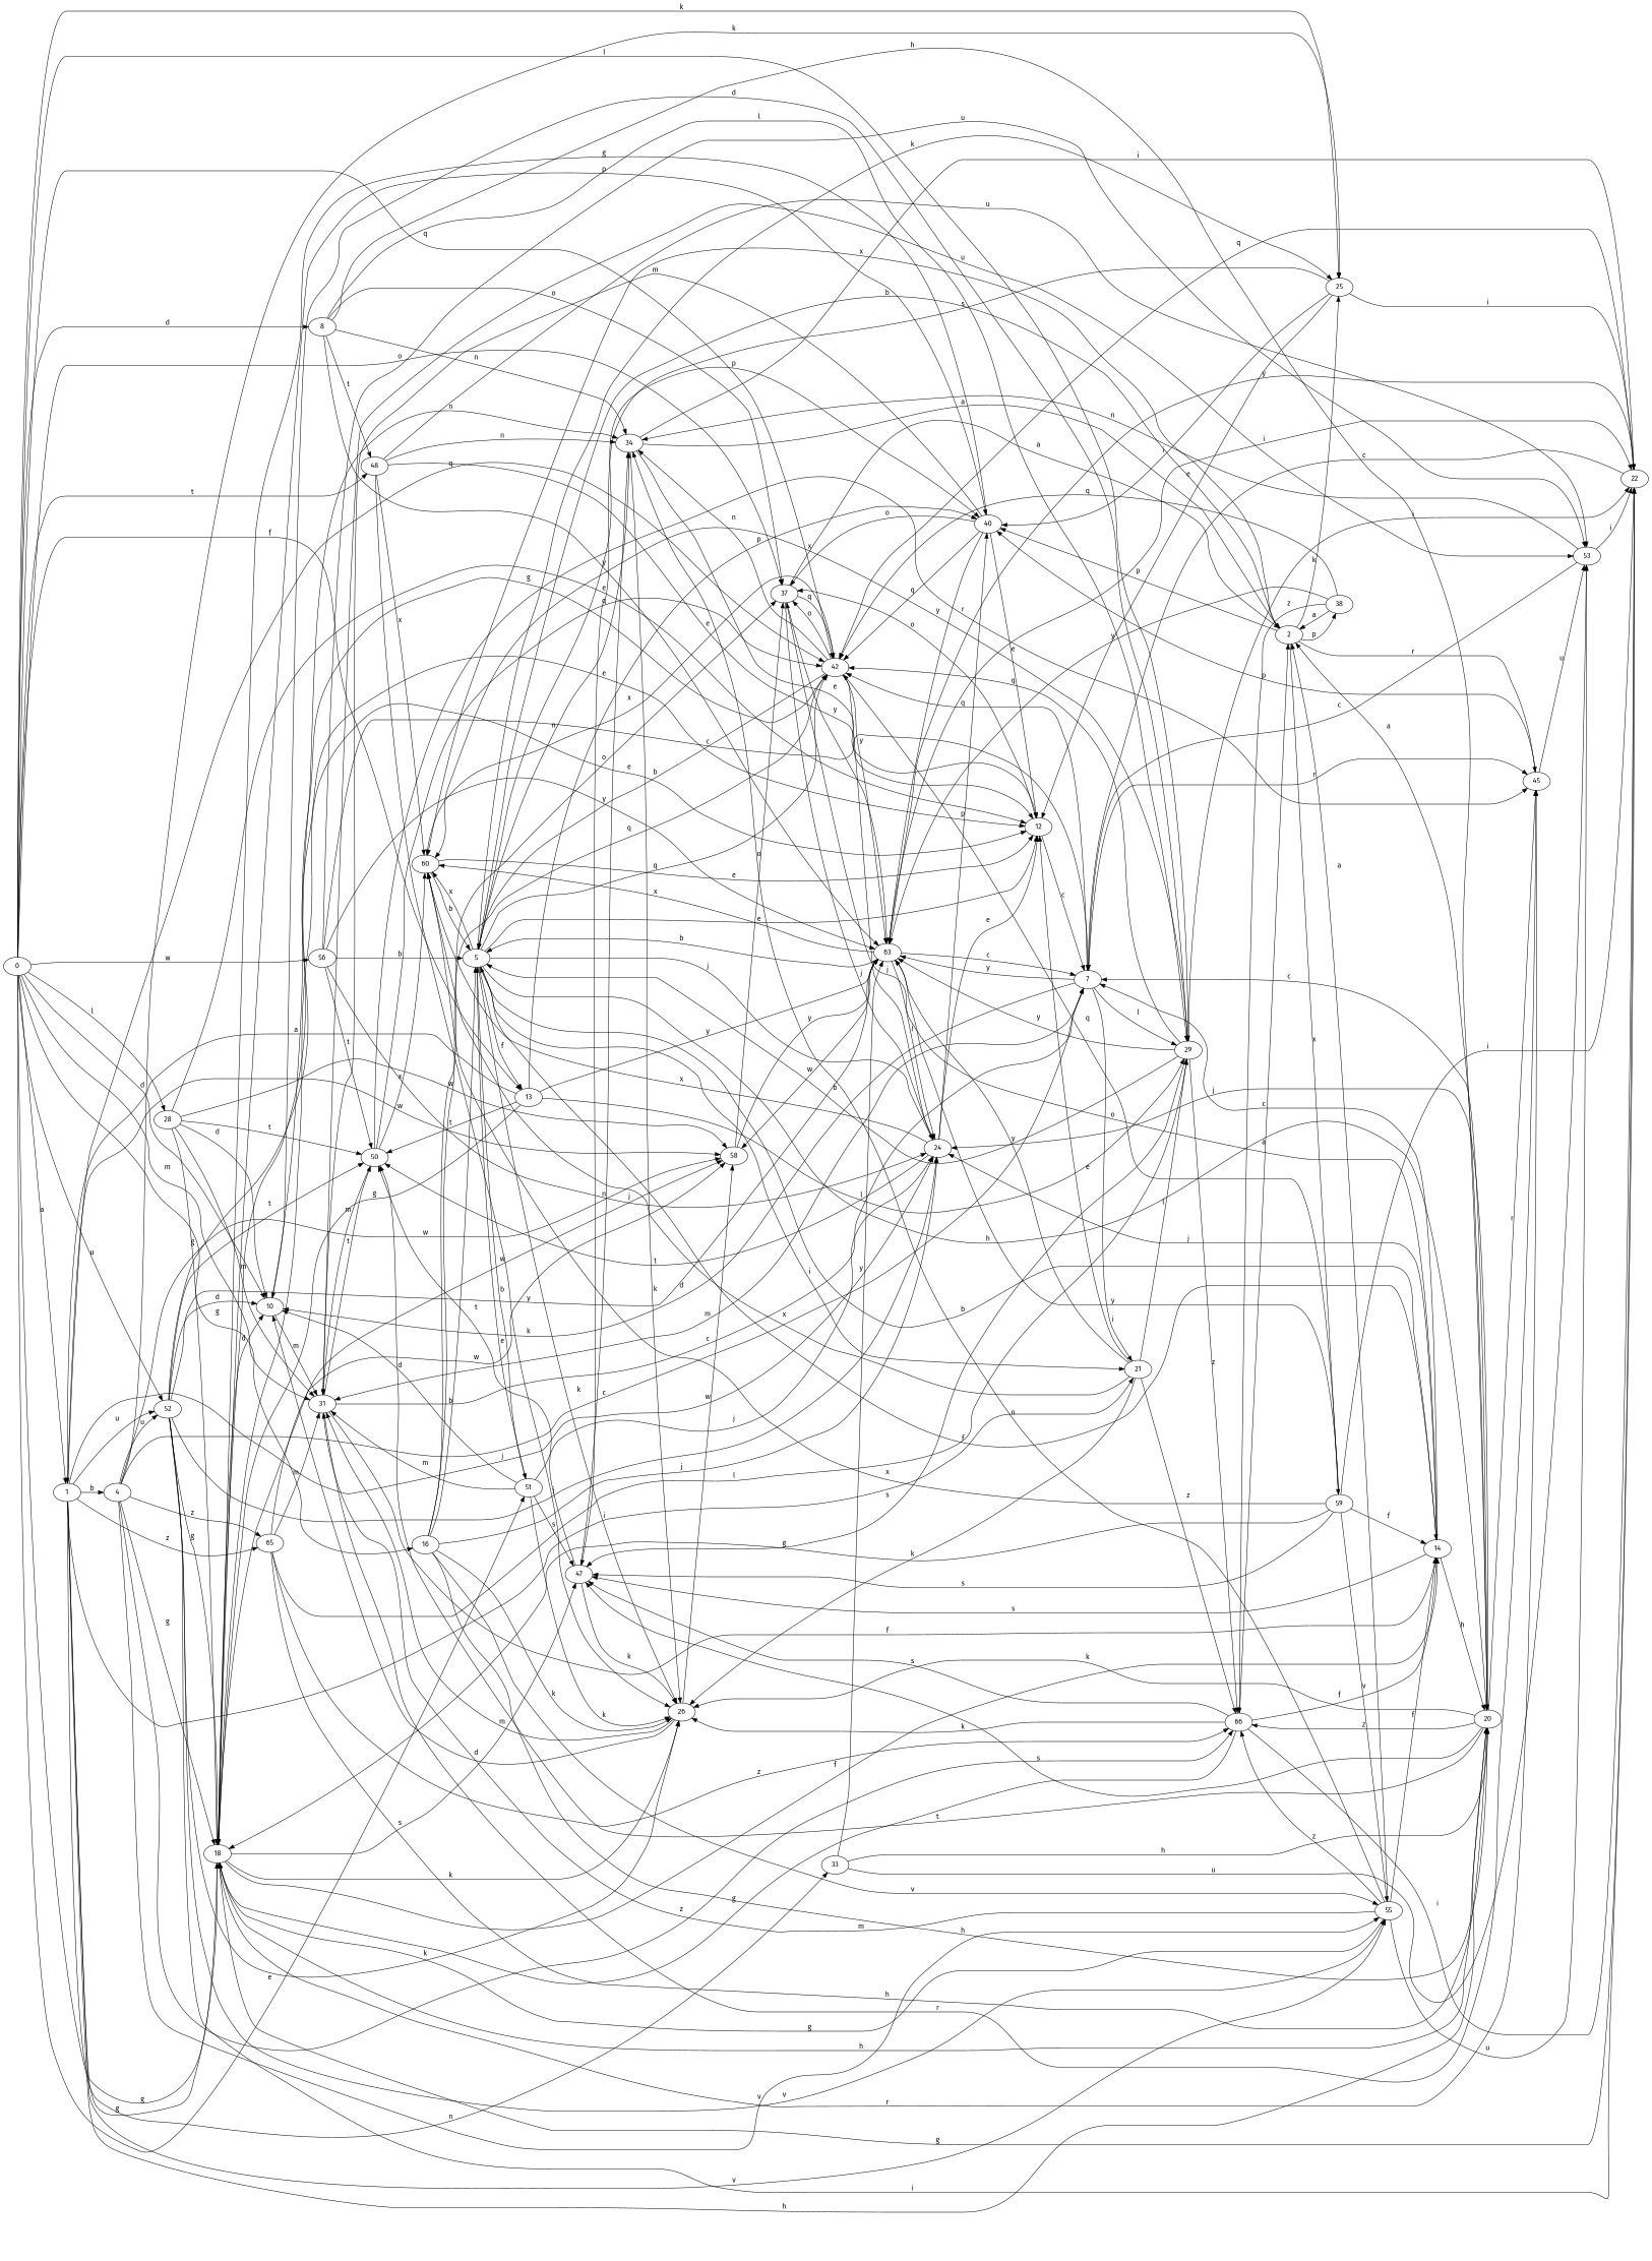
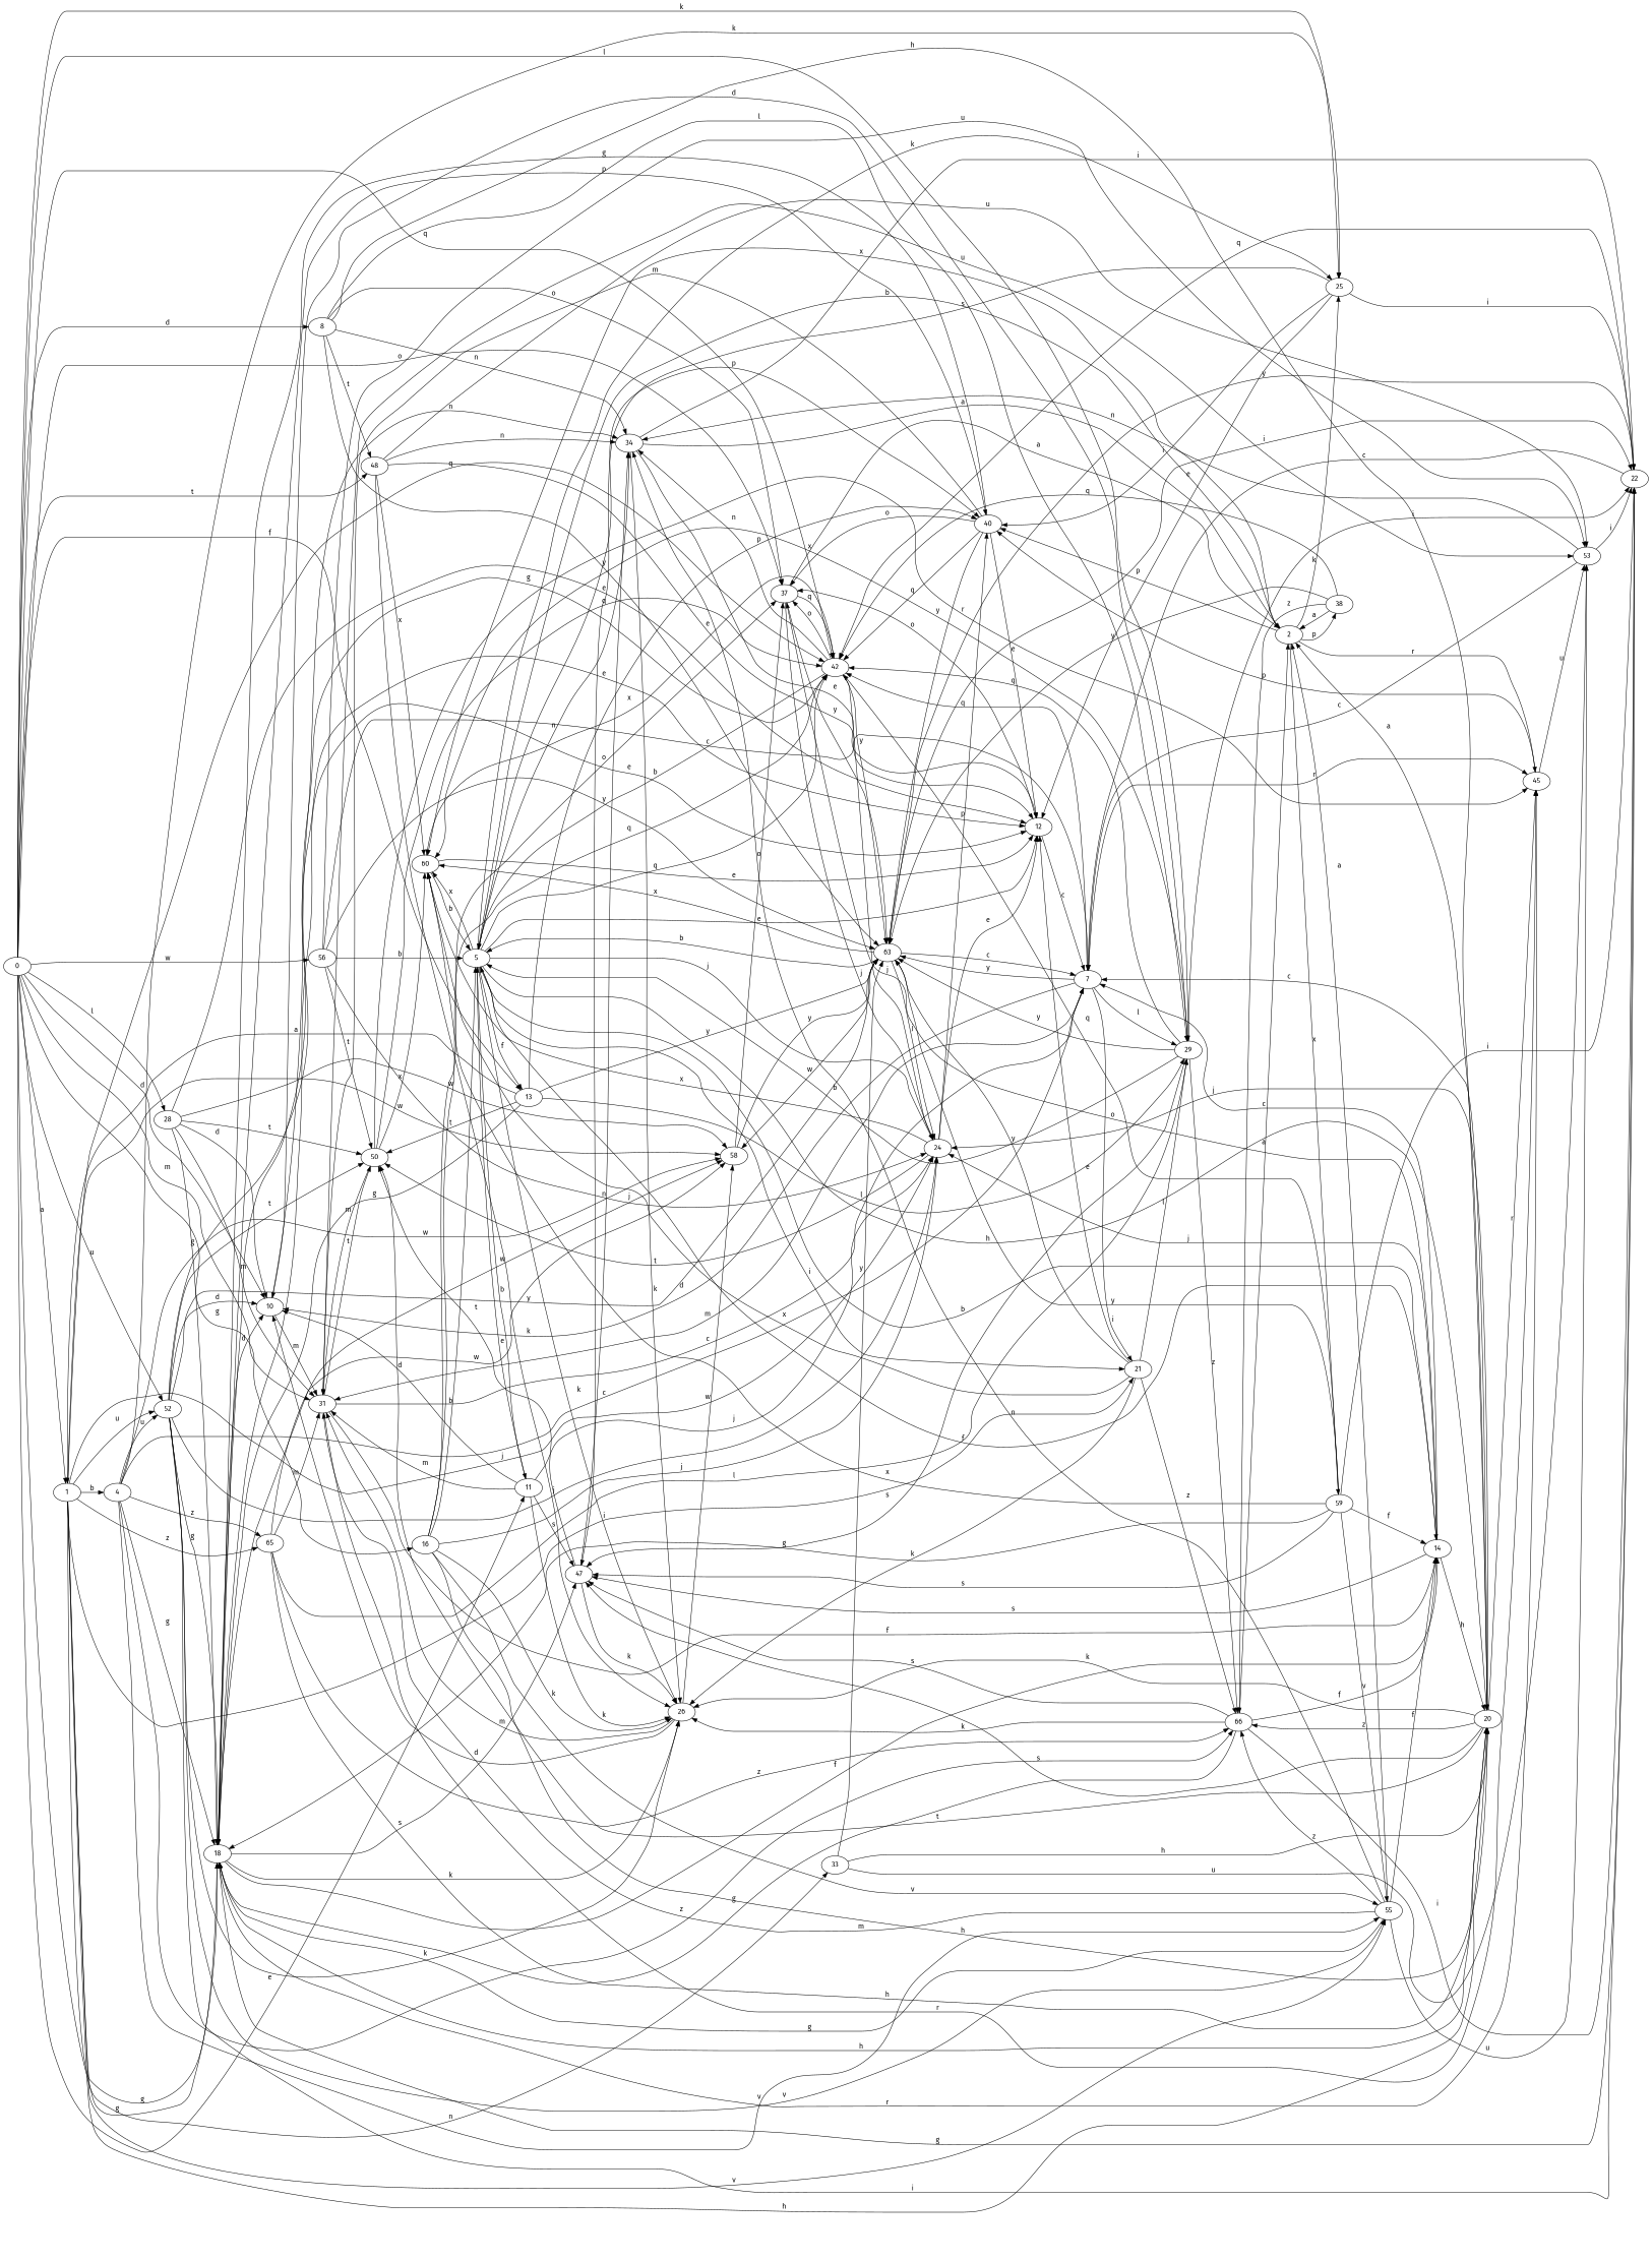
  strict digraph {
    fontname="Fira Sans"
    rankdir=LR
    node [fontname="Fira Sans"]
    edge [fontname="Fira Sans"]
    0
    1
    8
    10
-   11 [label=51]
+   11
    13
    16
    18
    25
    28
    29
    31
    37
    42
    48
    52
    56
    4
    20
    21
    24
    33
    55
    58
    65
    34
    63
    5
    26
    47
    40
    50
    45
    12
    14
    22
    60
    66
    7
    53
    2
    38
    59
    0 -> 1 [label=a]
    0 -> 8 [label=d]
    0 -> 10 [label=d]
    0 -> 11 [label=e]
    0 -> 13 [label=f]
    0 -> 16 [label=g]
    0 -> 18 [label=g]
    0 -> 25 [label=k]
    0 -> 28 [label=l]
    0 -> 29 [label=l]
    0 -> 31 [label=m]
    0 -> 37 [label=o]
    0 -> 42 [label=q]
    0 -> 48 [label=t]
    0 -> 52 [label=u]
    0 -> 56 [label=w]
    1 -> 18 [label=g]
    1 -> 42 [label=q]
    1 -> 52 [label=u]
    1 -> 4 [label=b]
    1 -> 20 [label=h]
    1 -> 21 [label=i]
    1 -> 24 [label=j]
    1 -> 33 [label=n]
    1 -> 55 [label=v]
    1 -> 58 [label=w]
    1 -> 65 [label=z]
    8 -> 29 [label=l]
    8 -> 37 [label=o]
    8 -> 48 [label=t]
    8 -> 20 [label=h]
    8 -> 34 [label=n]
    8 -> 63 [label=y]
    10 -> 31 [label=m]
    10 -> 34 [label=n]
    11 -> 10 [label=d]
    11 -> 31 [label=m]
    11 -> 24 [label=j]
    11 -> 5 [label=b]
    11 -> 26 [label=k]
    11 -> 47 [label=s]
    13 -> 1 [label=a]
    13 -> 18 [label=g]
    13 -> 29 [label=l]
    13 -> 63 [label=y]
    13 -> 40 [label=p]
    13 -> 50 [label=t]
    16 -> 37 [label=o]
    16 -> 42 [label=q]
    16 -> 20 [label=h]
    16 -> 24 [label=j]
    16 -> 55 [label=v]
    16 -> 5 [label=b]
    16 -> 26 [label=k]
    18 -> 10 [label=d]
    18 -> 20 [label=h]
    18 -> 58 [label=w]
    18 -> 26 [label=k]
    18 -> 47 [label=s]
    18 -> 40 [label=p]
    18 -> 45 [label=r]
    18 -> 12 [label=e]
    18 -> 14 [label=f]
    25 -> 47 [label=s]
    25 -> 40 [label=i]
    25 -> 12 [label=e]
    25 -> 22 [label=i]
    28 -> 10 [label=d]
    28 -> 18 [label=g]
    28 -> 31 [label=m]
    28 -> 58 [label=w]
    28 -> 50 [label=t]
    28 -> 12 [label=e]
    29 -> 10 [label=d]
    29 -> 42 [label=q]
    29 -> 63 [label=y]
    29 -> 5 [label=b]
    29 -> 47 [label=s]
    29 -> 22 [label=i]
    29 -> 60 [label=x]
    29 -> 66 [label=z]
    31 -> 50 [label=t]
    31 -> 45 [label=r]
    31 -> 14 [label=f]
    31 -> 7 [label=c]
    31 -> 53 [label=u]
    37 -> 42 [label=q]
    37 -> 24 [label=j]
    37 -> 63 [label=y]
    37 -> 2 [label=a]
    42 -> 18 [label=g]
    42 -> 37 [label=o]
    42 -> 24 [label=j]
    42 -> 34 [label=n]
    42 -> 63 [label=y]
    42 -> 5 [label=b]
    42 -> 60 [label=x]
    48 -> 34 [label=n]
    48 -> 26 [label=k]
    48 -> 12 [label=e]
    48 -> 60 [label=x]
    48 -> 53 [label=u]
    52 -> 10 [label=d]
    52 -> 18 [label=g]
    52 -> 24 [label=j]
    52 -> 55 [label=v]
    52 -> 63 [label=y]
    52 -> 26 [label=k]
    52 -> 50 [label=t]
    52 -> 12 [label=e]
    52 -> 22 [label=i]
    56 -> 24 [label=j]
    56 -> 63 [label=y]
    56 -> 5 [label=b]
    56 -> 50 [label=t]
    56 -> 7 [label=c]
    56 -> 53 [label=u]
    4 -> 18 [label=g]
    4 -> 25 [label=k]
    4 -> 52 [label=u]
    4 -> 55 [label=v]
    4 -> 58 [label=w]
    4 -> 65 [label=z]
    4 -> 66 [label=z]
    4 -> 7 [label=c]
    20 -> 24 [label=j]
    20 -> 26 [label=k]
    20 -> 47 [label=s]
    20 -> 50 [label=t]
    20 -> 45 [label=r]
    20 -> 66 [label=z]
    20 -> 7 [label=c]
    20 -> 2 [label=a]
    21 -> 29 [label=l]
    21 -> 63 [label=y]
    21 -> 26 [label=k]
    21 -> 12 [label=e]
    21 -> 60 [label=x]
    21 -> 66 [label=z]
    24 -> 40 [label=p]
    24 -> 50 [label=t]
    24 -> 12 [label=e]
    24 -> 60 [label=x]
    33 -> 20 [label=h]
    33 -> 63 [label=y]
    33 -> 53 [label=u]
    55 -> 18 [label=g]
    55 -> 31 [label=m]
    55 -> 34 [label=n]
    55 -> 14 [label=f]
    55 -> 66 [label=z]
    55 -> 53 [label=u]
    55 -> 2 [label=a]
    58 -> 37 [label=o]
    58 -> 63 [label=y]
    65 -> 29 [label=l]
    65 -> 31 [label=m]
    65 -> 20 [label=h]
    65 -> 58 [label=w]
    65 -> 66 [label=z]
    34 -> 26 [label=k]
    34 -> 12 [label=e]
    34 -> 22 [label=i]
    34 -> 2 [label=a]
    63 -> 24 [label=j]
    63 -> 58 [label=w]
    63 -> 5 [label=b]
    63 -> 22 [label=i]
    63 -> 60 [label=x]
    63 -> 7 [label=c]
    5 -> 11 [label=e]
    5 -> 13 [label=f]
    5 -> 25 [label=k]
    5 -> 42 [label=q]
    5 -> 20 [label=h]
    5 -> 21 [label=i]
    5 -> 24 [label=j]
    5 -> 34 [label=n]
    5 -> 26 [label=k]
    5 -> 40 [label=p]
    5 -> 12 [label=e]
    5 -> 14 [label=f]
    5 -> 60 [label=x]
    26 -> 10 [label=d]
    26 -> 31 [label=m]
    26 -> 58 [label=w]
    47 -> 34 [label=n]
    47 -> 26 [label=k]
    47 -> 50 [label=t]
    40 -> 18 [label=g]
    40 -> 31 [label=m]
    40 -> 37 [label=o]
    40 -> 42 [label=q]
    40 -> 63 [label=y]
    40 -> 12 [label=e]
    50 -> 31 [label=m]
    50 -> 42 [label=q]
    50 -> 45 [label=r]
    50 -> 60 [label=x]
    45 -> 40 [label=p]
    45 -> 53 [label=u]
    12 -> 37 [label=o]
    12 -> 7 [label=c]
    14 -> 37 [label=o]
    14 -> 20 [label=h]
    14 -> 24 [label=j]
    14 -> 5 [label=b]
    14 -> 47 [label=s]
    14 -> 7 [label=c]
    22 -> 18 [label=g]
    22 -> 42 [label=q]
    22 -> 63 [label=y]
    22 -> 7 [label=c]
    60 -> 5 [label=b]
    60 -> 12 [label=e]
    66 -> 18 [label=g]
    66 -> 26 [label=k]
    66 -> 47 [label=s]
    66 -> 14 [label=f]
    66 -> 22 [label=i]
    66 -> 2 [label=a]
    7 -> 10 [label=d]
    7 -> 29 [label=l]
    7 -> 31 [label=m]
    7 -> 42 [label=q]
    7 -> 21 [label=i]
    7 -> 63 [label=y]
    7 -> 45 [label=r]
    53 -> 34 [label=n]
    53 -> 22 [label=i]
    53 -> 7 [label=c]
    2 -> 25 [label=k]
    2 -> 5 [label=b]
    2 -> 40 [label=p]
    2 -> 45 [label=r]
    2 -> 60 [label=x]
    2 -> 38 [label=p]
    2 -> 59 [label=x]
    38 -> 42 [label=q]
    38 -> 63 [label=y]
    38 -> 66 [label=z]
    38 -> 2 [label=a]
    59 -> 18 [label=g]
    59 -> 42 [label=q]
    59 -> 55 [label=v]
    59 -> 63 [label=y]
    59 -> 47 [label=s]
    59 -> 14 [label=f]
    59 -> 22 [label=i]
    59 -> 60 [label=x]
  }
